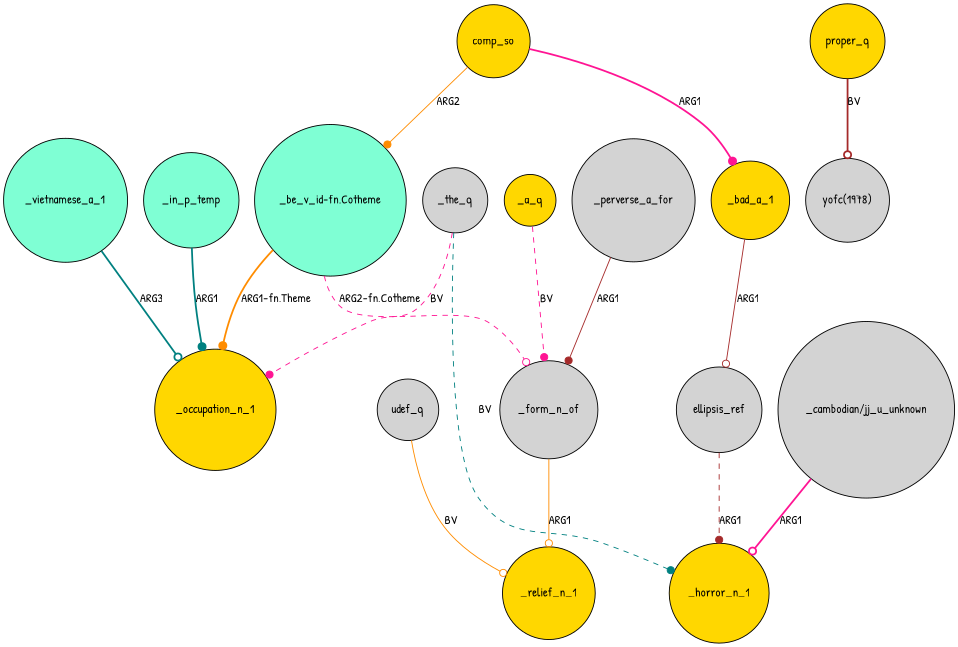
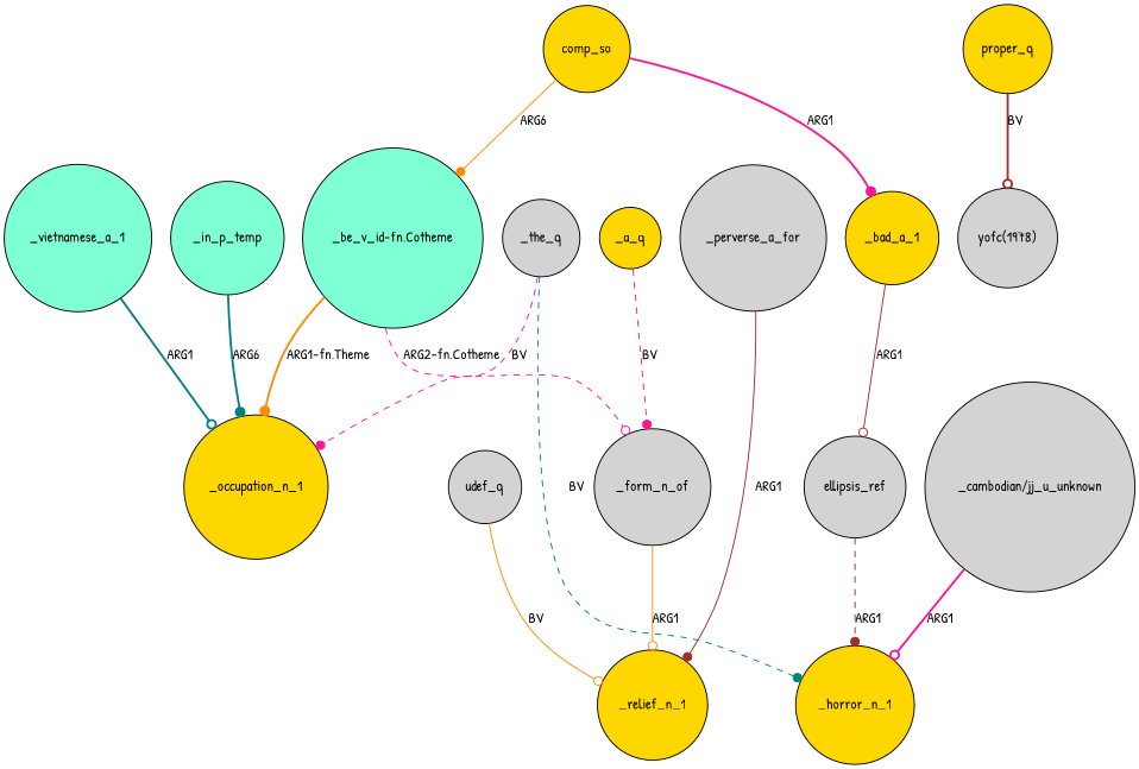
  digraph {
    fontname="Patrick Hand"
    node [fillcolor=gold fontname="Patrick Hand" shape=circle style=filled]
    edge [arrowhead=dot color=deeppink fontname="Patrick Hand" style=bold]
    _vietnamese_a_1 [fillcolor=aquamarine]
    _occupation_n_1
    _form_n_of [fillcolor=lightgrey]
    _relief_n_1
    "yofc(1978)" [fillcolor=lightgrey]
    proper_q
    udef_q [fillcolor=lightgrey]
    _in_p_temp [fillcolor=aquamarine]
    comp_so
    _bad_a_1
    "_be_v_id-fn.Cotheme" [fillcolor=aquamarine]
    ellipsis_ref [fillcolor=lightgrey]
    _horror_n_1
    _a_q
    _the_q [fillcolor=lightgrey]
    _perverse_a_for [fillcolor=lightgrey]
    "_cambodian/jj_u_unknown" [fillcolor=lightgrey]
-   _vietnamese_a_1 -> _occupation_n_1 [arrowhead=odot color=teal label=ARG3]
+   _vietnamese_a_1 -> _occupation_n_1 [arrowhead=odot color=teal label=ARG1]
    _form_n_of -> _relief_n_1 [arrowhead=odot color=darkorange label=ARG1 style=solid]
    proper_q -> "yofc(1978)" [arrowhead=odot color=brown label=BV]
    udef_q -> _relief_n_1 [arrowhead=odot color=darkorange label=BV style=solid]
-   _in_p_temp -> _occupation_n_1 [color=teal label=ARG1]
+   _in_p_temp -> _occupation_n_1 [color=teal label=ARG6]
    comp_so -> _bad_a_1 [label=ARG1]
-   comp_so -> "_be_v_id-fn.Cotheme" [color=darkorange label=ARG2 style=solid]
+   comp_so -> "_be_v_id-fn.Cotheme" [color=darkorange label=ARG6 style=solid]
    _bad_a_1 -> ellipsis_ref [arrowhead=odot color=brown label=ARG1 style=solid]
    "_be_v_id-fn.Cotheme" -> _occupation_n_1 [color=darkorange label="ARG1-fn.Theme"]
    "_be_v_id-fn.Cotheme" -> _form_n_of [arrowhead=odot label="ARG2-fn.Cotheme" style=dashed]
    ellipsis_ref -> _horror_n_1 [color=brown label=ARG1 style=dashed]
    _a_q -> _form_n_of [label=BV style=dashed]
    _the_q -> _occupation_n_1 [label=BV style=dashed]
    _the_q -> _horror_n_1 [color=teal label=BV style=dashed]
-   _perverse_a_for -> _form_n_of [color=brown label=ARG1 style=solid]
+   _perverse_a_for -> _relief_n_1 [color=brown label=ARG1 style=solid]
    "_cambodian/jj_u_unknown" -> _horror_n_1 [arrowhead=odot label=ARG1]
  }
